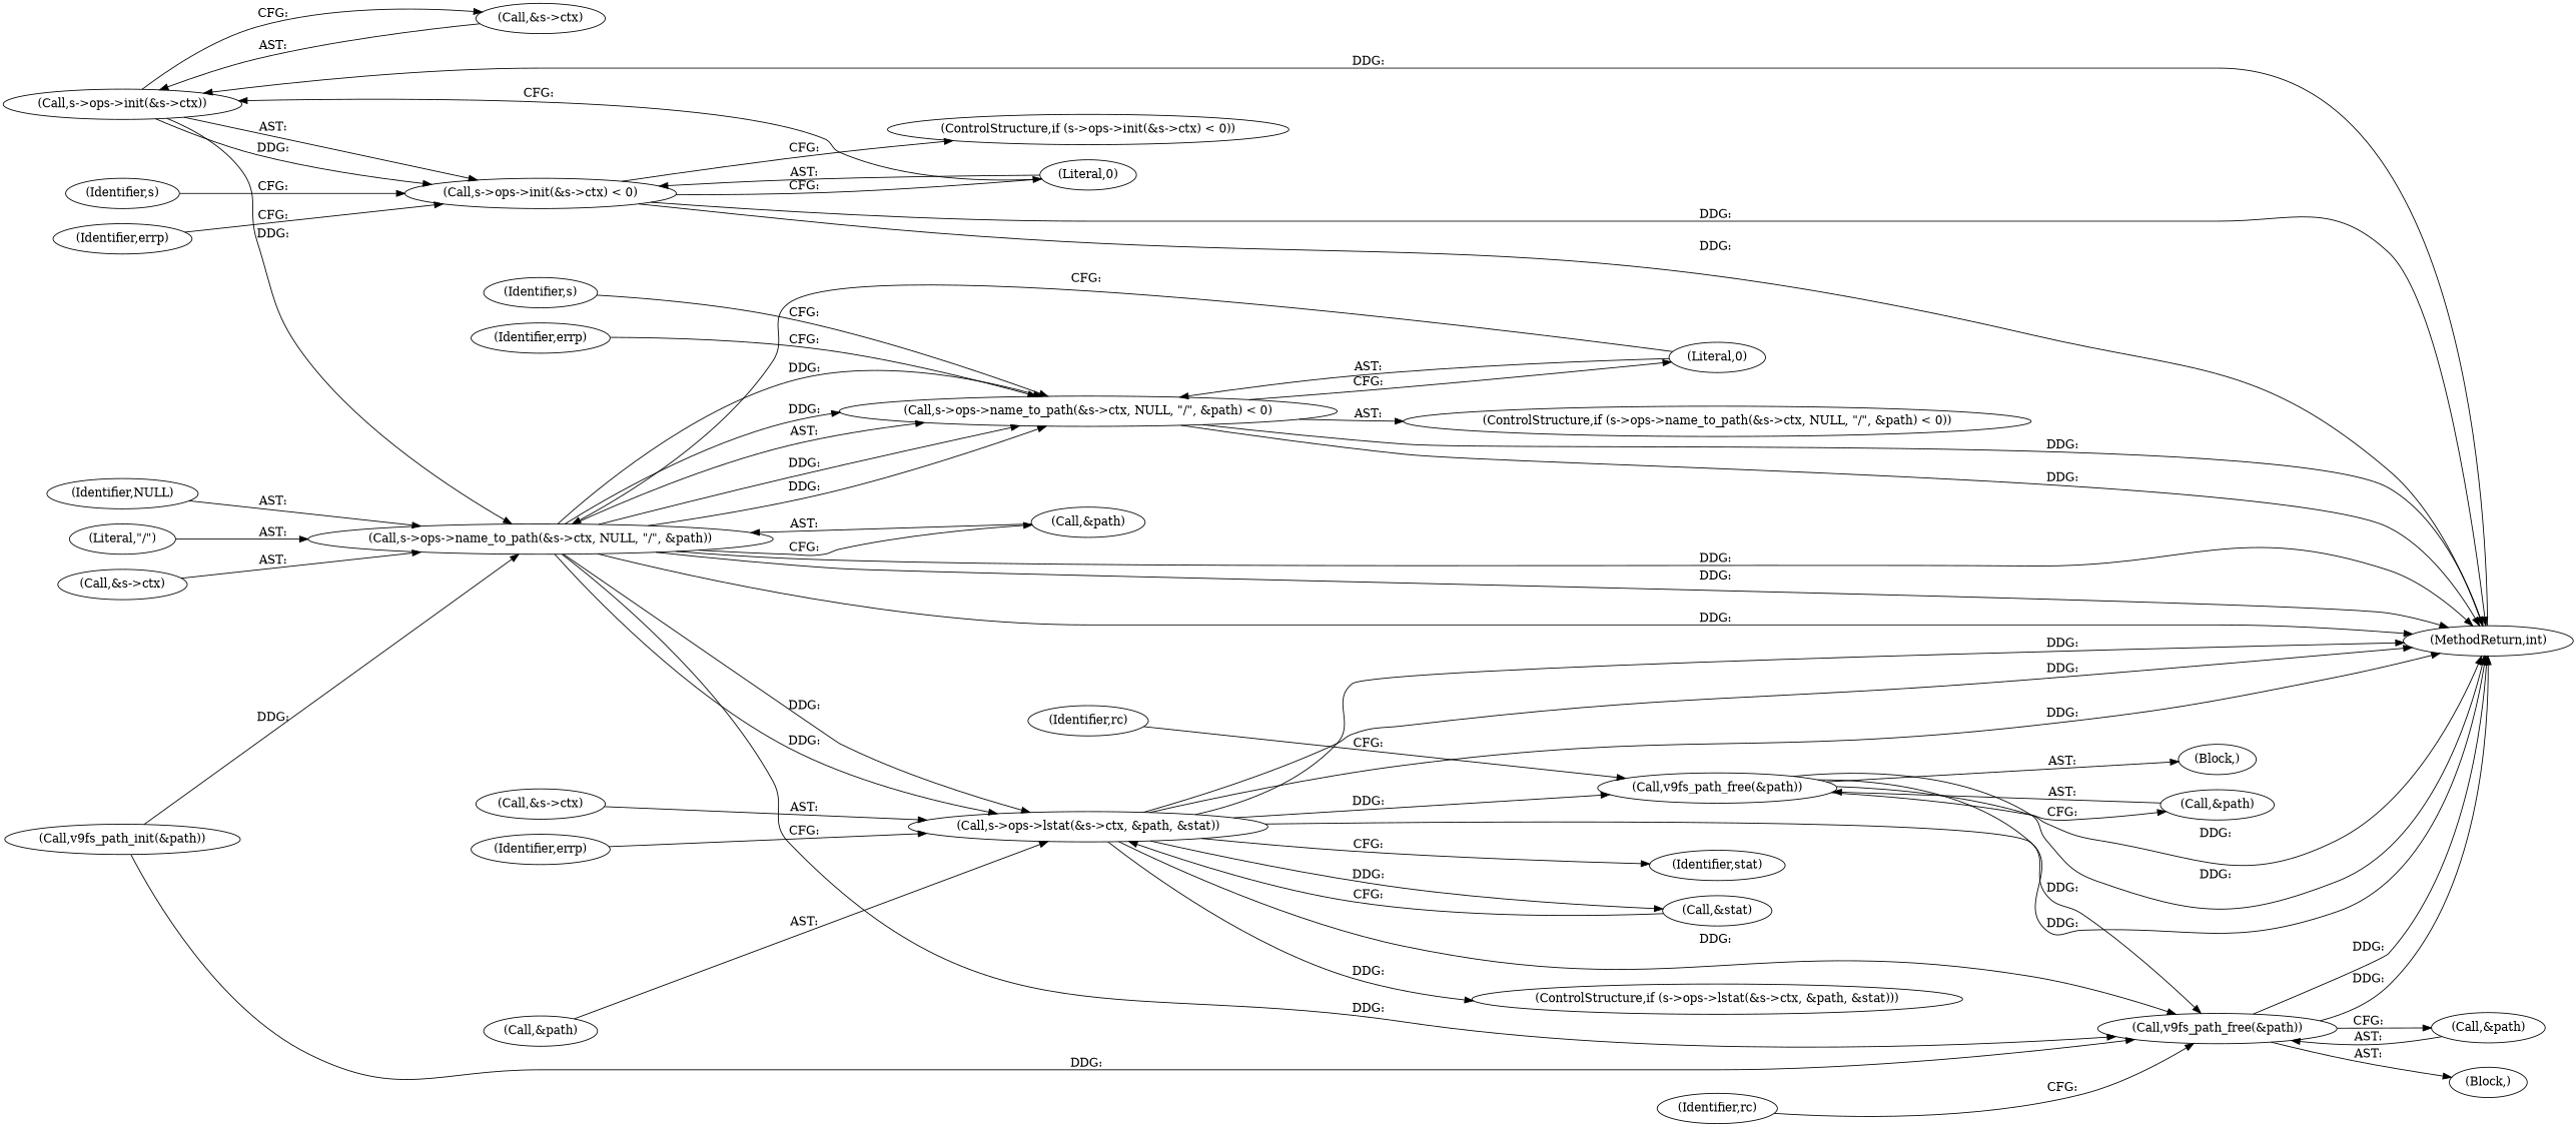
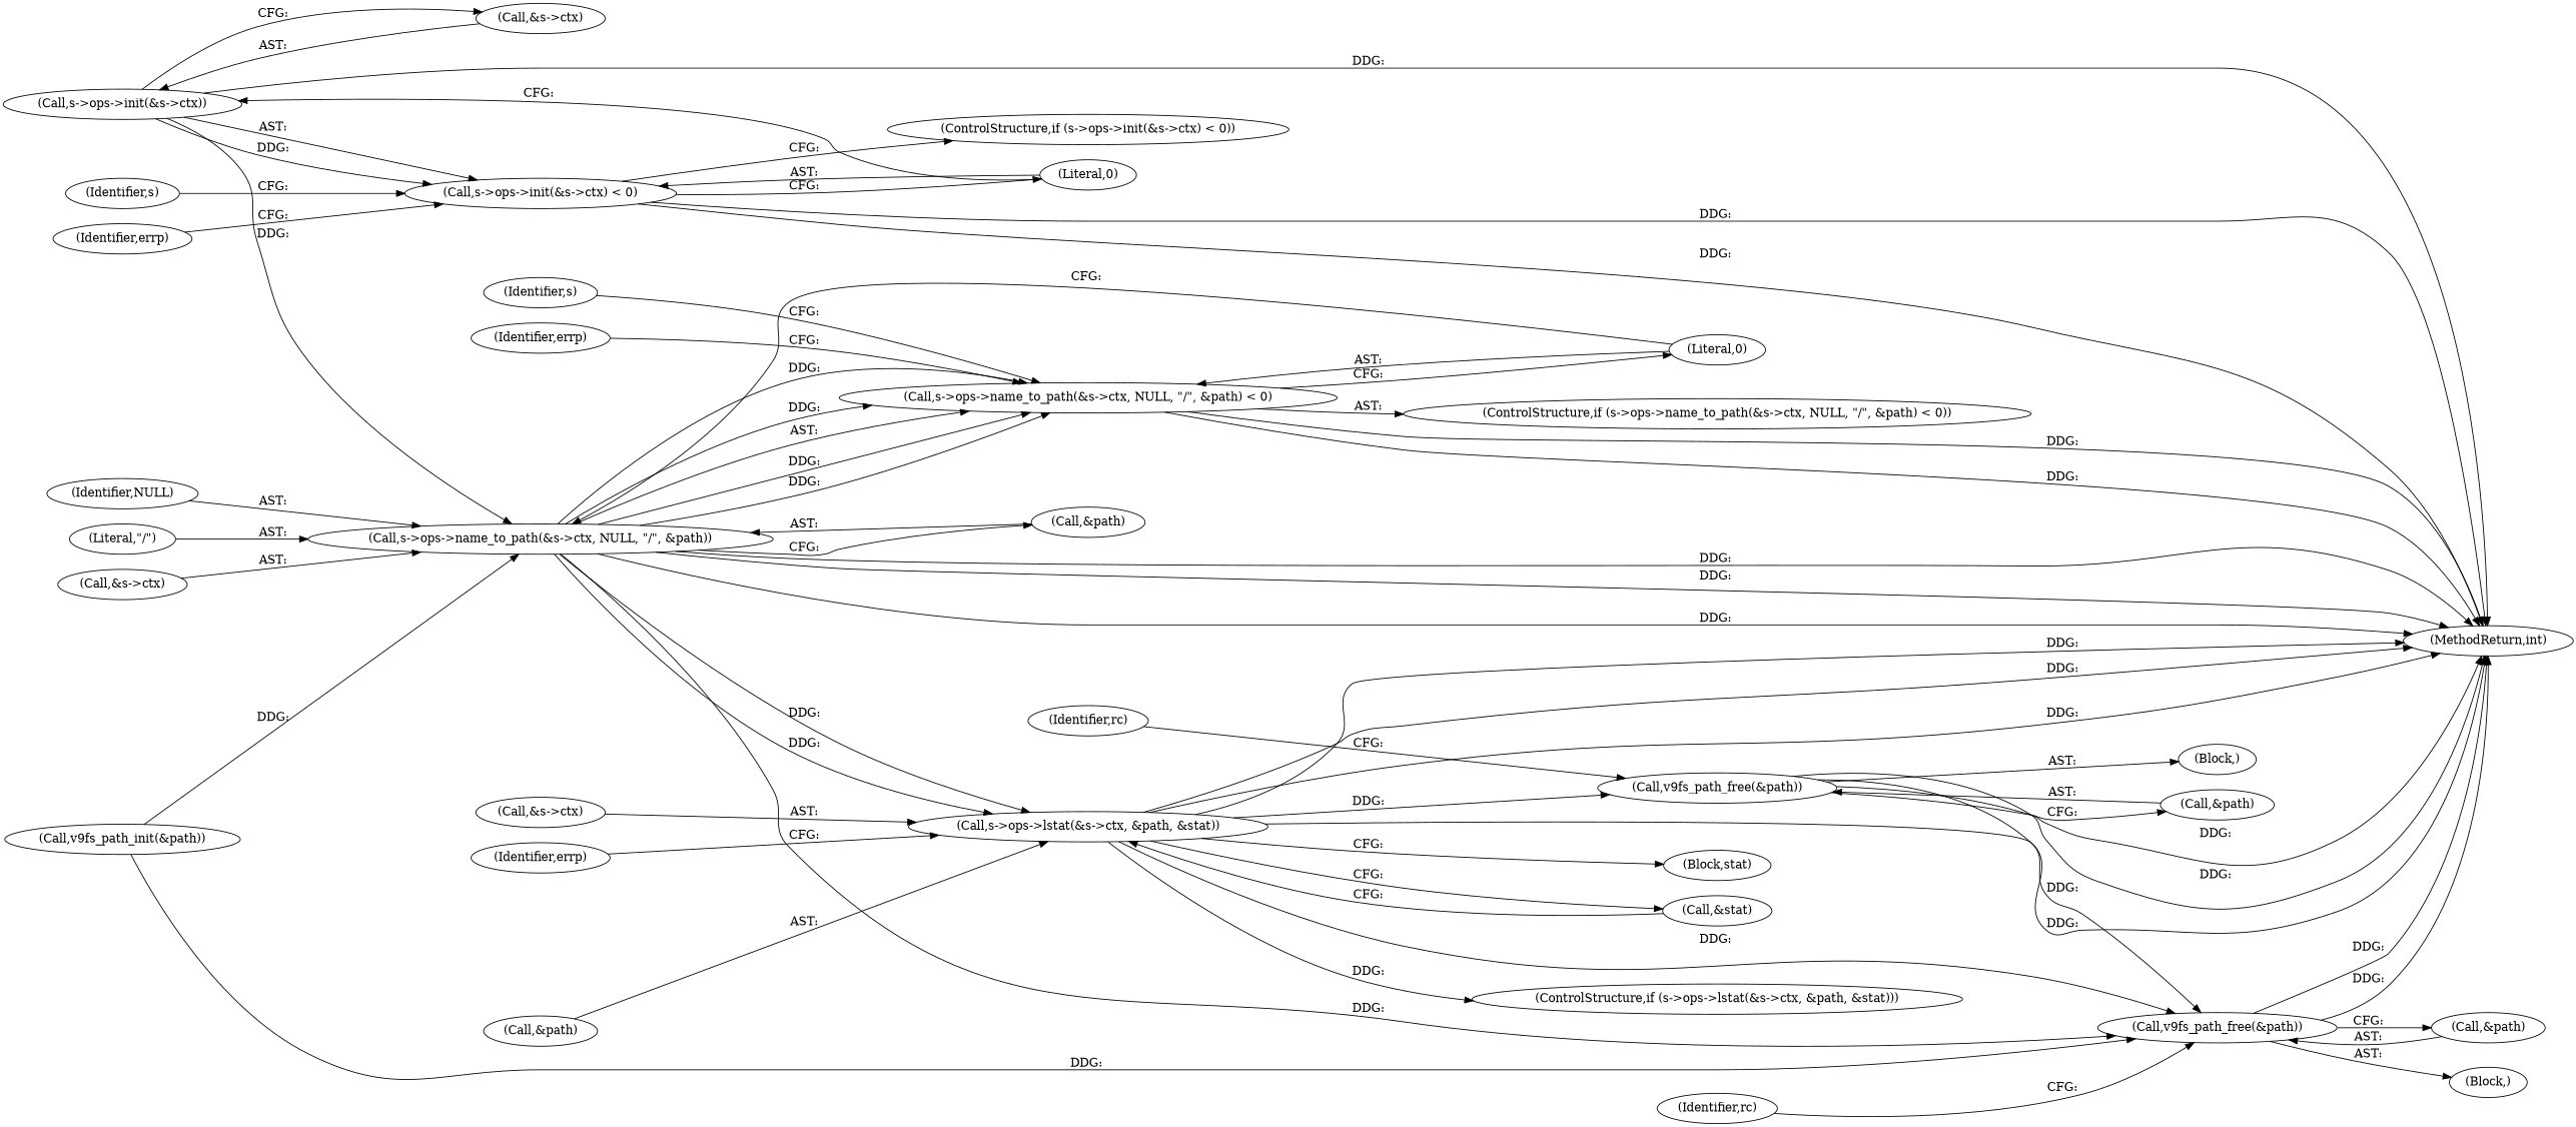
  digraph {
    rankdir=LR
    n1 [label="(Call,s->ops->init(&s->ctx))"]
    n2 [label="(Call,s->ops->init(&s->ctx) < 0)"]
    n3 [label="(Call,s->ops->name_to_path(&s->ctx, NULL, \"/\", &path))"]
    n4 [label="(Call,&s->ctx)"]
    n5 [label="(MethodReturn,int)"]
    n6 [label="(Literal,0)"]
    n7 [label="(ControlStructure,if (s->ops->init(&s->ctx) < 0))"]
    n8 [label="(Call,s->ops->name_to_path(&s->ctx, NULL, \"/\", &path) < 0)"]
    n9 [label="(Call,s->ops->lstat(&s->ctx, &path, &stat))"]
    n10 [label="(Call,v9fs_path_free(&path))"]
    n11 [label="(Call,&path)"]
    n12 [label="(Literal,0)"]
    n13 [label="(ControlStructure,if (s->ops->name_to_path(&s->ctx, NULL, \"/\", &path) < 0))"]
    n14 [label="(Call,v9fs_path_free(&path))"]
    n15 [label="(Call,&stat)"]
    n16 [label="(ControlStructure,if (s->ops->lstat(&s->ctx, &path, &stat)))"]
-   n17 [label="(Identifier,stat)"]
+   n17 [label="(Block,stat)"]
    n18 [label="(Call,&path)"]
    n19 [label="(Block,)"]
    n20 [label="(Block,)"]
    n21 [label="(Call,&path)"]
    n22 [label="(Identifier,s)"]
    n23 [label="(Call,v9fs_path_init(&path))"]
    n24 [label="(Identifier,rc)"]
    n25 [label="(Identifier,rc)"]
    n26 [label="(Identifier,s)"]
    n27 [label="(Call,&path)"]
    n28 [label="(Call,&s->ctx)"]
    n29 [label="(Call,&s->ctx)"]
    n30 [label="(Identifier,NULL)"]
    n31 [label="(Identifier,errp)"]
    n32 [label="(Literal,\"/\")"]
    n33 [label="(Identifier,errp)"]
    n34 [label="(Identifier,errp)"]
    n1 -> n2 [label="AST: "]
    n1 -> n2 [label="DDG: "]
    n1 -> n3 [label="DDG: "]
    n1 -> n4 [label="CFG: "]
-   n5 -> n1 [label="DDG: "]
+   n1 -> n5 [label="DDG: "]
    n2 -> n5 [label="DDG: "]
    n2 -> n5 [label="DDG: "]
    n2 -> n6 [label="CFG: "]
    n2 -> n7 [label="CFG: "]
    n3 -> n5 [label="DDG: "]
    n3 -> n5 [label="DDG: "]
    n3 -> n5 [label="DDG: "]
    n3 -> n8 [label="AST: "]
    n3 -> n8 [label="DDG: "]
    n3 -> n8 [label="DDG: "]
    n3 -> n8 [label="DDG: "]
    n3 -> n8 [label="DDG: "]
    n3 -> n9 [label="DDG: "]
    n3 -> n9 [label="DDG: "]
    n3 -> n10 [label="DDG: "]
    n3 -> n11 [label="CFG: "]
    n4 -> n1 [label="AST: "]
    n6 -> n1 [label="CFG: "]
    n6 -> n2 [label="AST: "]
    n8 -> n5 [label="DDG: "]
    n8 -> n5 [label="DDG: "]
    n8 -> n12 [label="CFG: "]
    n8 -> n13 [label="AST: "]
    n9 -> n5 [label="DDG: "]
    n9 -> n5 [label="DDG: "]
    n9 -> n5 [label="DDG: "]
    n9 -> n5 [label="DDG: "]
    n9 -> n10 [label="DDG: "]
    n9 -> n14 [label="DDG: "]
-   n9 -> n15 [label="DDG: "]
+   n9 -> n15 [label="CFG: "]
    n9 -> n16 [label="DDG: "]
    n9 -> n17 [label="CFG: "]
    n10 -> n5 [label="DDG: "]
    n10 -> n5 [label="DDG: "]
    n10 -> n18 [label="CFG: "]
    n10 -> n19 [label="AST: "]
    n11 -> n3 [label="AST: "]
    n12 -> n3 [label="CFG: "]
    n12 -> n8 [label="AST: "]
    n14 -> n5 [label="DDG: "]
    n14 -> n5 [label="DDG: "]
    n14 -> n10 [label="DDG: "]
    n14 -> n20 [label="AST: "]
    n14 -> n21 [label="CFG: "]
    n15 -> n9 [label="CFG: "]
    n18 -> n10 [label="AST: "]
    n21 -> n14 [label="AST: "]
    n22 -> n8 [label="CFG: "]
    n23 -> n3 [label="DDG: "]
    n23 -> n10 [label="DDG: "]
    n24 -> n14 [label="CFG: "]
    n25 -> n10 [label="CFG: "]
    n26 -> n2 [label="CFG: "]
    n27 -> n9 [label="AST: "]
    n28 -> n9 [label="AST: "]
    n29 -> n3 [label="AST: "]
    n30 -> n3 [label="AST: "]
    n31 -> n8 [label="CFG: "]
    n32 -> n3 [label="AST: "]
    n33 -> n9 [label="CFG: "]
    n34 -> n2 [label="CFG: "]
  }
